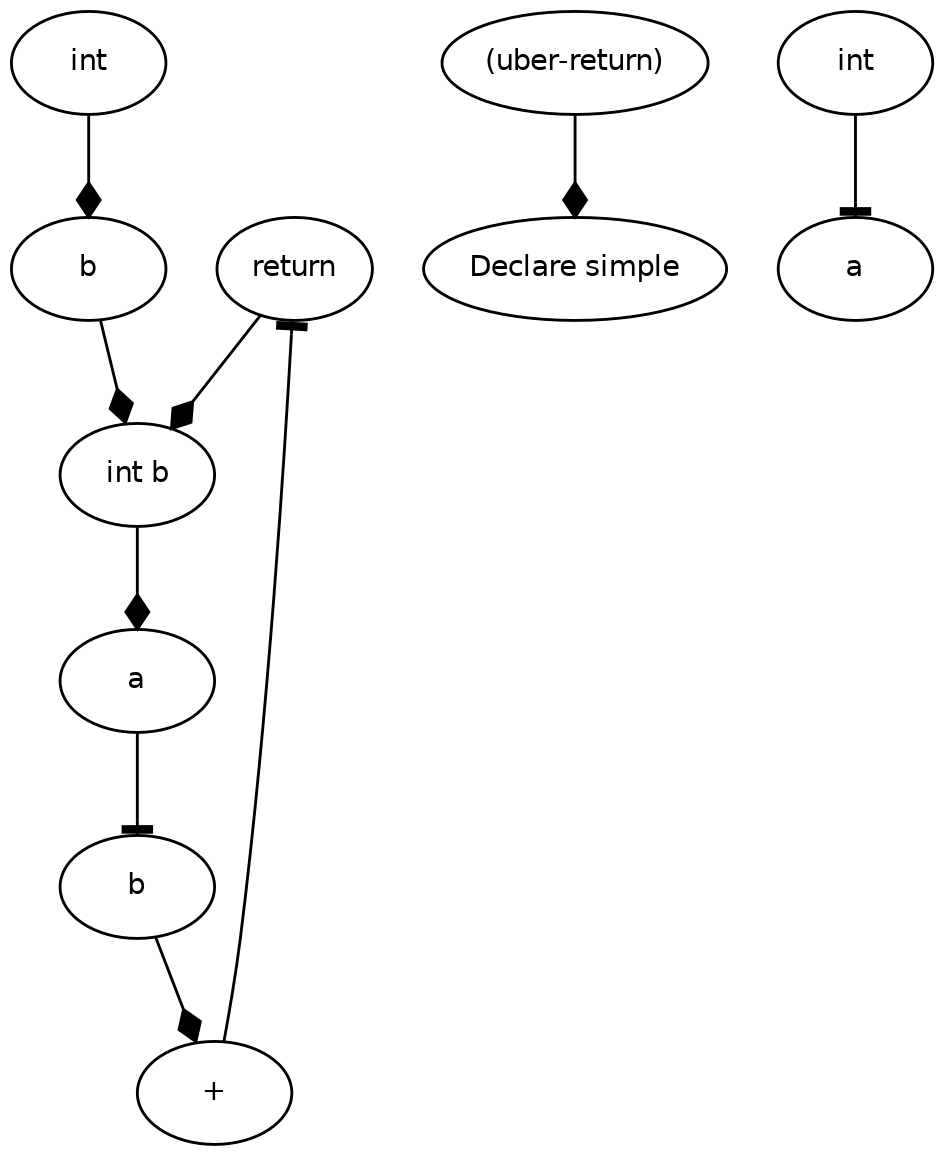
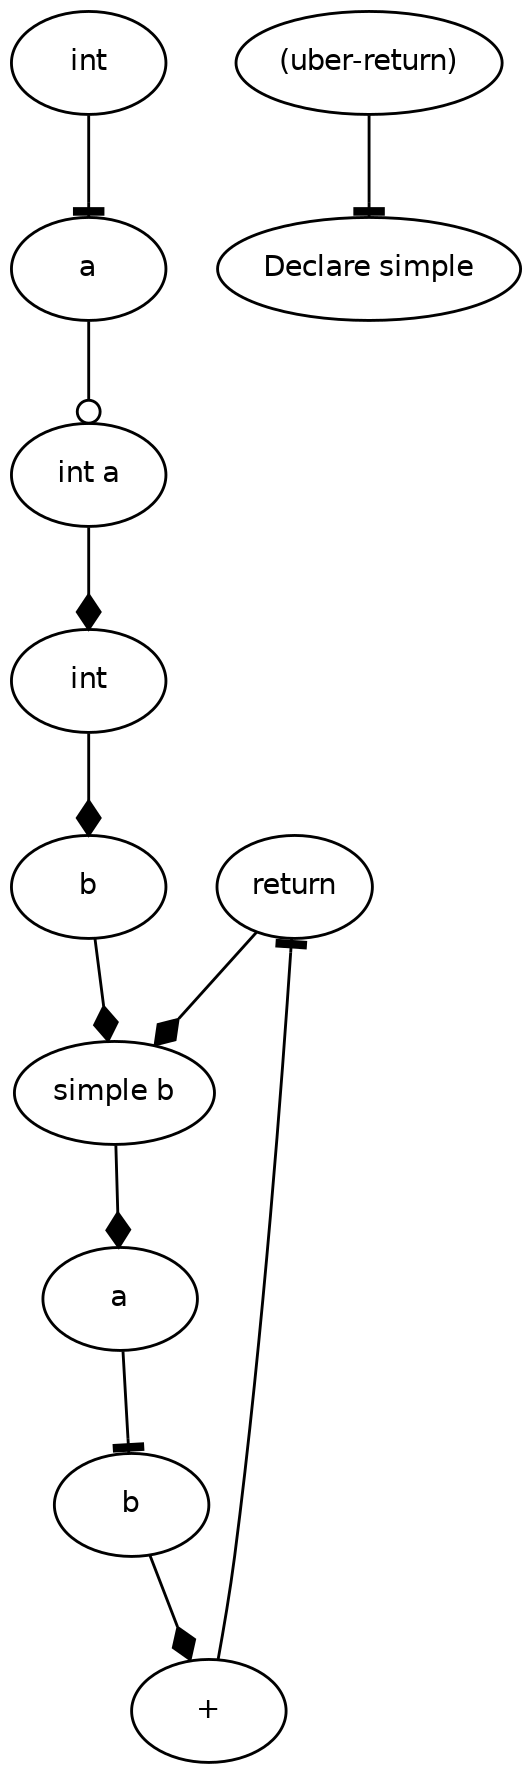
  digraph {
    node [fontname=Helvetica fontsize=10]
    edge [arrowhead=diamond]
    n1 [label=return]
-   n2 [label="int b"]
+   n2 [label="simple b"]
    n3 [label="(uber-return)"]
    n4 [label="Declare simple"]
    n5 [label=b]
    n6 [label=a]
    n7 [label=int]
    n8 [label=b]
    n9 [label=a]
+   n10 [label="int a"]
    n11 [label=int]
    n12 [label="+"]
    n1 -> n2
    n2 -> n6
-   n3 -> n4
+   n3 -> n4 [arrowhead=tee]
    n5 -> n2
    n6 -> n8 [arrowhead=tee]
    n7 -> n5
    n8 -> n12
+   n9 -> n10 [arrowhead=odot]
+   n10 -> n7
    n11 -> n9 [arrowhead=tee]
    n12 -> n1 [arrowhead=tee]
  }
